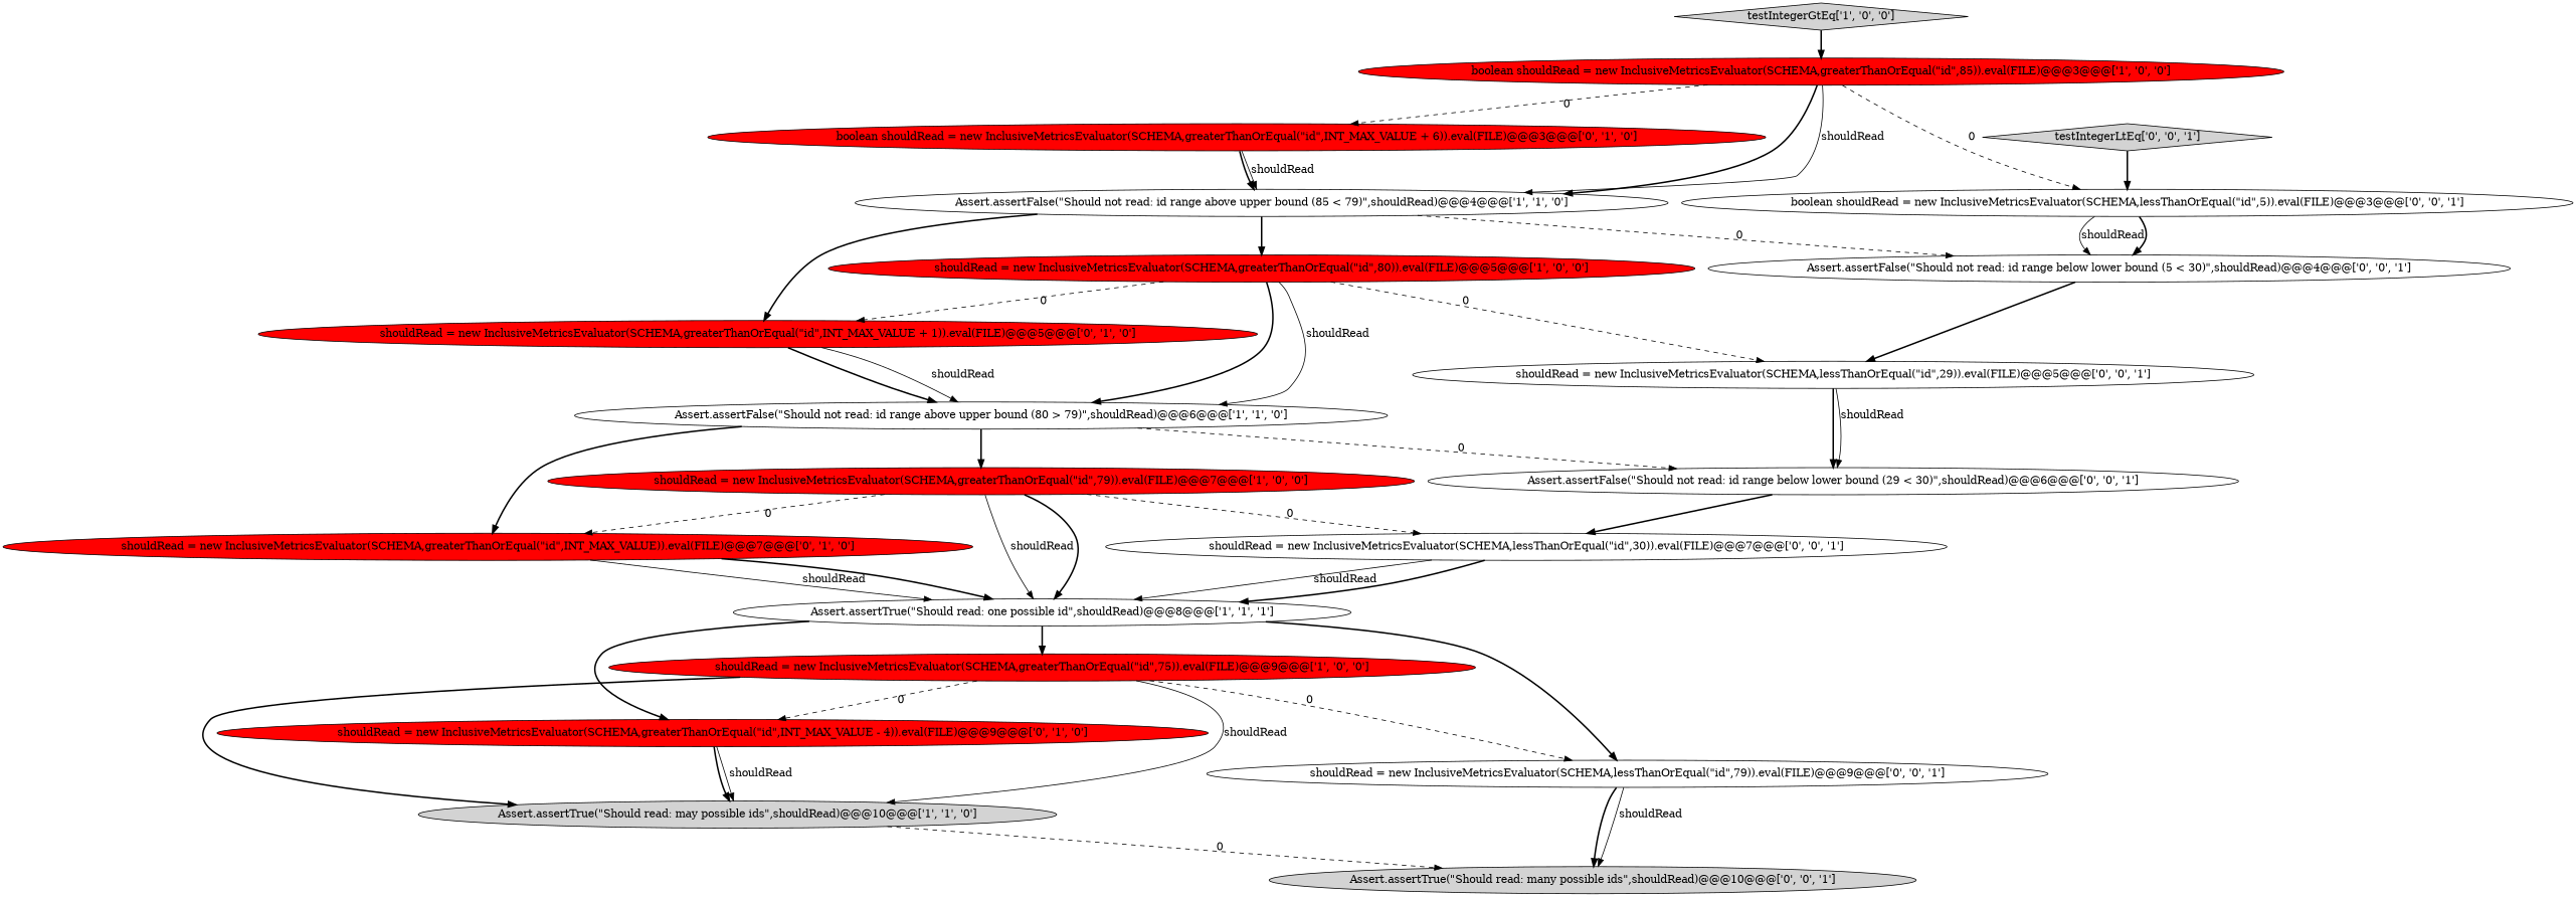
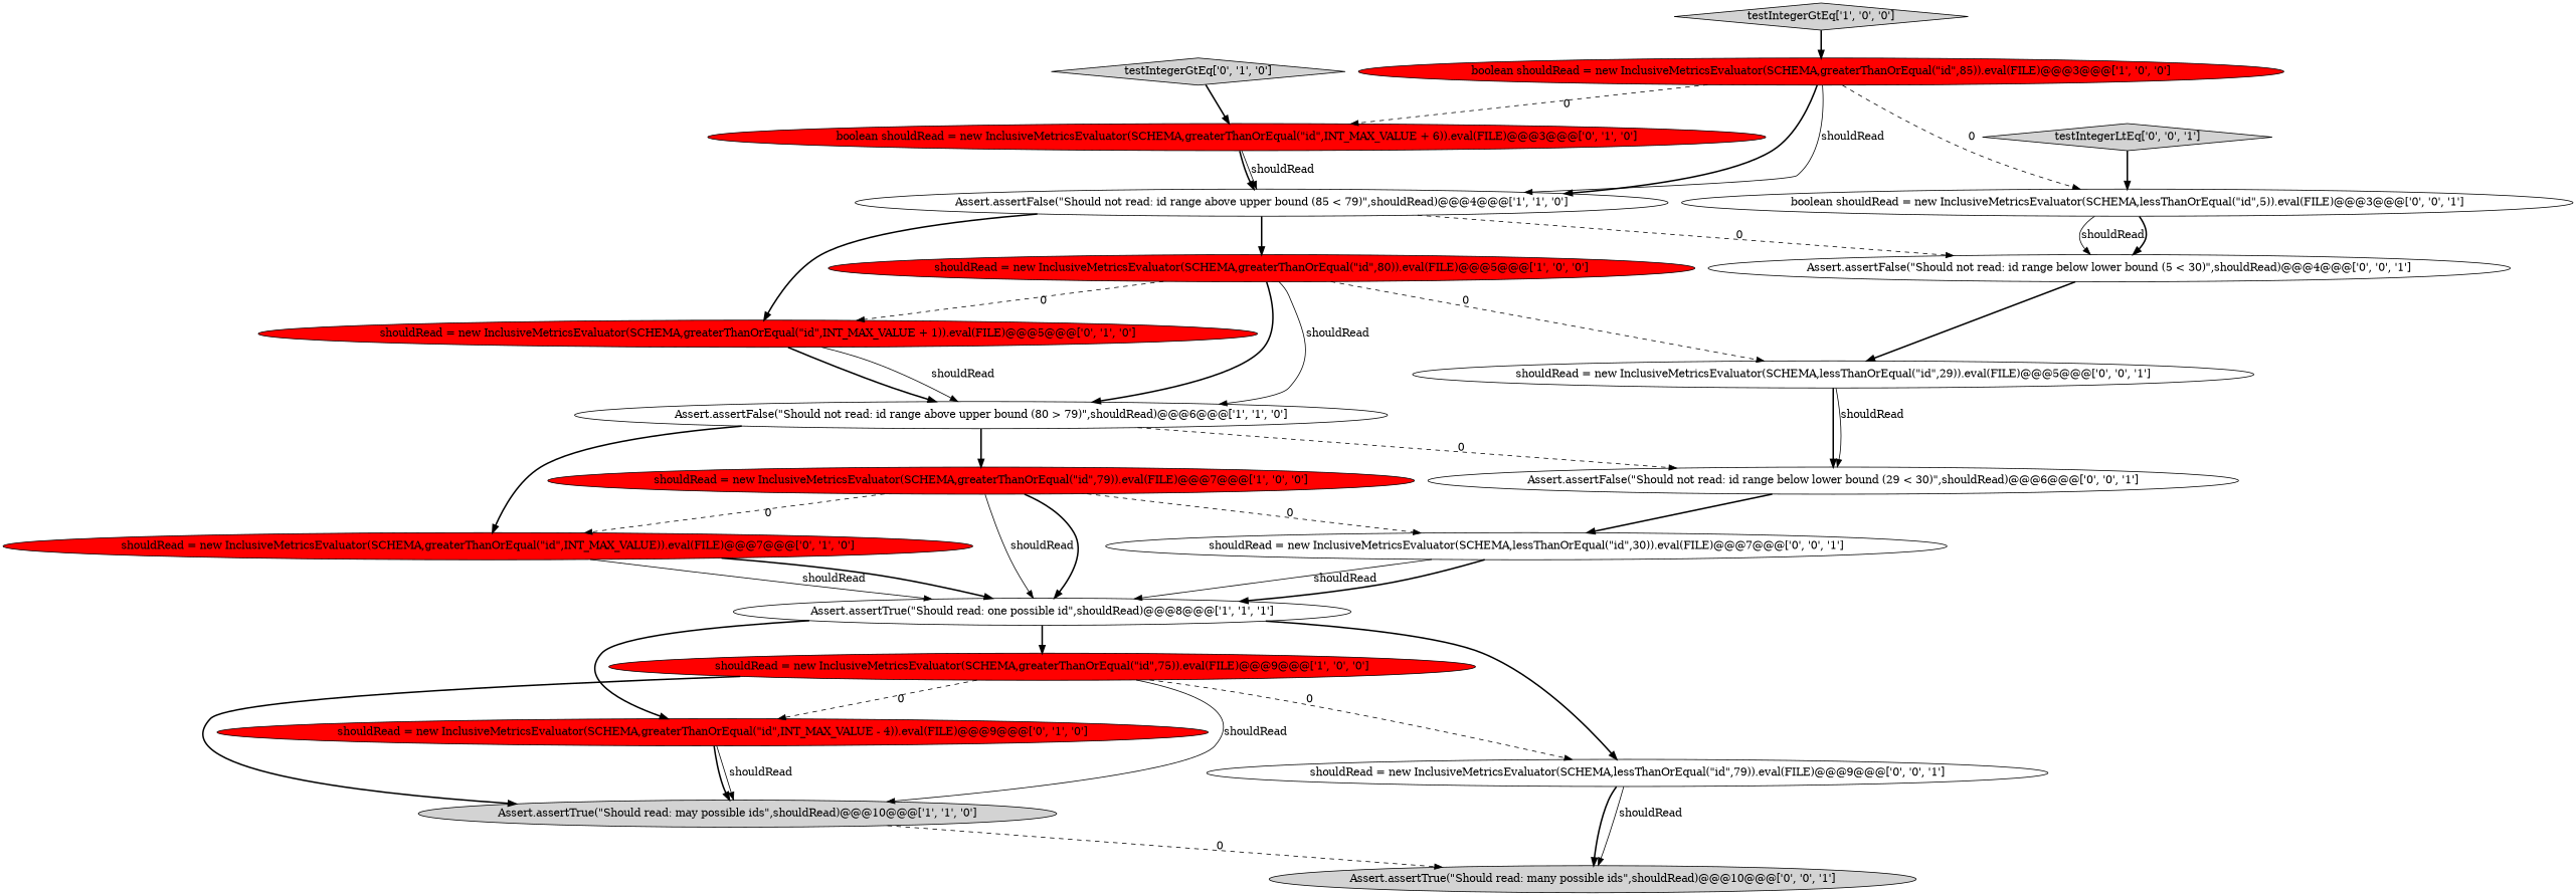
  digraph {
    node [fillcolor=white shape=ellipse style=filled]
    edge [style=bold]
    n1 [fillcolor=red label="shouldRead = new InclusiveMetricsEvaluator(SCHEMA,greaterThanOrEqual(\"id\",80)).eval(FILE)@@@5@@@['1', '0', '0']"]
    n2 [label="Assert.assertFalse(\"Should not read: id range above upper bound (80 > 79)\",shouldRead)@@@6@@@['1', '1', '0']"]
    n3 [fillcolor=red label="shouldRead = new InclusiveMetricsEvaluator(SCHEMA,greaterThanOrEqual(\"id\",INT_MAX_VALUE + 1)).eval(FILE)@@@5@@@['0', '1', '0']"]
    n4 [label="shouldRead = new InclusiveMetricsEvaluator(SCHEMA,lessThanOrEqual(\"id\",29)).eval(FILE)@@@5@@@['0', '0', '1']"]
    n5 [label="shouldRead = new InclusiveMetricsEvaluator(SCHEMA,lessThanOrEqual(\"id\",30)).eval(FILE)@@@7@@@['0', '0', '1']"]
    n6 [label="Assert.assertTrue(\"Should read: one possible id\",shouldRead)@@@8@@@['1', '1', '1']"]
    n7 [fillcolor=lightgray label="testIntegerGtEq['1', '0', '0']" shape=diamond]
    n8 [fillcolor=red label="boolean shouldRead = new InclusiveMetricsEvaluator(SCHEMA,greaterThanOrEqual(\"id\",85)).eval(FILE)@@@3@@@['1', '0', '0']"]
+   n9 [fillcolor=lightgray label="testIntegerGtEq['0', '1', '0']" shape=diamond]
    n10 [fillcolor=red label="boolean shouldRead = new InclusiveMetricsEvaluator(SCHEMA,greaterThanOrEqual(\"id\",INT_MAX_VALUE + 6)).eval(FILE)@@@3@@@['0', '1', '0']"]
    n11 [fillcolor=red label="shouldRead = new InclusiveMetricsEvaluator(SCHEMA,greaterThanOrEqual(\"id\",INT_MAX_VALUE - 4)).eval(FILE)@@@9@@@['0', '1', '0']"]
    n12 [fillcolor=lightgray label="Assert.assertTrue(\"Should read: may possible ids\",shouldRead)@@@10@@@['1', '1', '0']"]
    n13 [fillcolor=lightgray label="testIntegerLtEq['0', '0', '1']" shape=diamond]
    n14 [label="boolean shouldRead = new InclusiveMetricsEvaluator(SCHEMA,lessThanOrEqual(\"id\",5)).eval(FILE)@@@3@@@['0', '0', '1']"]
    n15 [label="Assert.assertFalse(\"Should not read: id range above upper bound (85 < 79)\",shouldRead)@@@4@@@['1', '1', '0']"]
    n16 [label="Assert.assertFalse(\"Should not read: id range below lower bound (5 < 30)\",shouldRead)@@@4@@@['0', '0', '1']"]
    n17 [label="Assert.assertFalse(\"Should not read: id range below lower bound (29 < 30)\",shouldRead)@@@6@@@['0', '0', '1']"]
    n18 [fillcolor=red label="shouldRead = new InclusiveMetricsEvaluator(SCHEMA,greaterThanOrEqual(\"id\",INT_MAX_VALUE)).eval(FILE)@@@7@@@['0', '1', '0']"]
    n19 [fillcolor=red label="shouldRead = new InclusiveMetricsEvaluator(SCHEMA,greaterThanOrEqual(\"id\",79)).eval(FILE)@@@7@@@['1', '0', '0']"]
    n20 [fillcolor=lightgray label="Assert.assertTrue(\"Should read: many possible ids\",shouldRead)@@@10@@@['0', '0', '1']"]
    n21 [label="shouldRead = new InclusiveMetricsEvaluator(SCHEMA,lessThanOrEqual(\"id\",79)).eval(FILE)@@@9@@@['0', '0', '1']"]
    n22 [fillcolor=red label="shouldRead = new InclusiveMetricsEvaluator(SCHEMA,greaterThanOrEqual(\"id\",75)).eval(FILE)@@@9@@@['1', '0', '0']"]
    n1 -> n2 [label=shouldRead style=solid]
    n1 -> n2
    n1 -> n3 [label=0 style=dashed]
    n1 -> n4 [label=0 style=dashed]
    n2 -> n17 [label=0 style=dashed]
    n2 -> n18
    n2 -> n19
    n3 -> n2
    n3 -> n2 [label=shouldRead style=solid]
    n4 -> n17
    n4 -> n17 [label=shouldRead style=solid]
    n5 -> n6 [label=shouldRead style=solid]
    n5 -> n6
    n6 -> n11
    n6 -> n21
    n6 -> n22
    n7 -> n8
    n8 -> n10 [label=0 style=dashed]
    n8 -> n14 [label=0 style=dashed]
    n8 -> n15 [label=shouldRead style=solid]
    n8 -> n15
+   n9 -> n10
    n10 -> n15
    n10 -> n15 [label=shouldRead style=solid]
    n11 -> n12
    n11 -> n12 [label=shouldRead style=solid]
    n12 -> n20 [label=0 style=dashed]
    n13 -> n14
    n14 -> n16 [label=shouldRead style=solid]
    n14 -> n16
    n15 -> n1
    n15 -> n3
    n15 -> n16 [label=0 style=dashed]
    n16 -> n4
    n17 -> n5
    n18 -> n6 [label=shouldRead style=solid]
    n18 -> n6
    n19 -> n5 [label=0 style=dashed]
    n19 -> n6 [label=shouldRead style=solid]
    n19 -> n6
    n19 -> n18 [label=0 style=dashed]
    n21 -> n20 [label=shouldRead style=solid]
    n21 -> n20
    n22 -> n11 [label=0 style=dashed]
    n22 -> n12 [label=shouldRead style=solid]
    n22 -> n12
    n22 -> n21 [label=0 style=dashed]
  }
